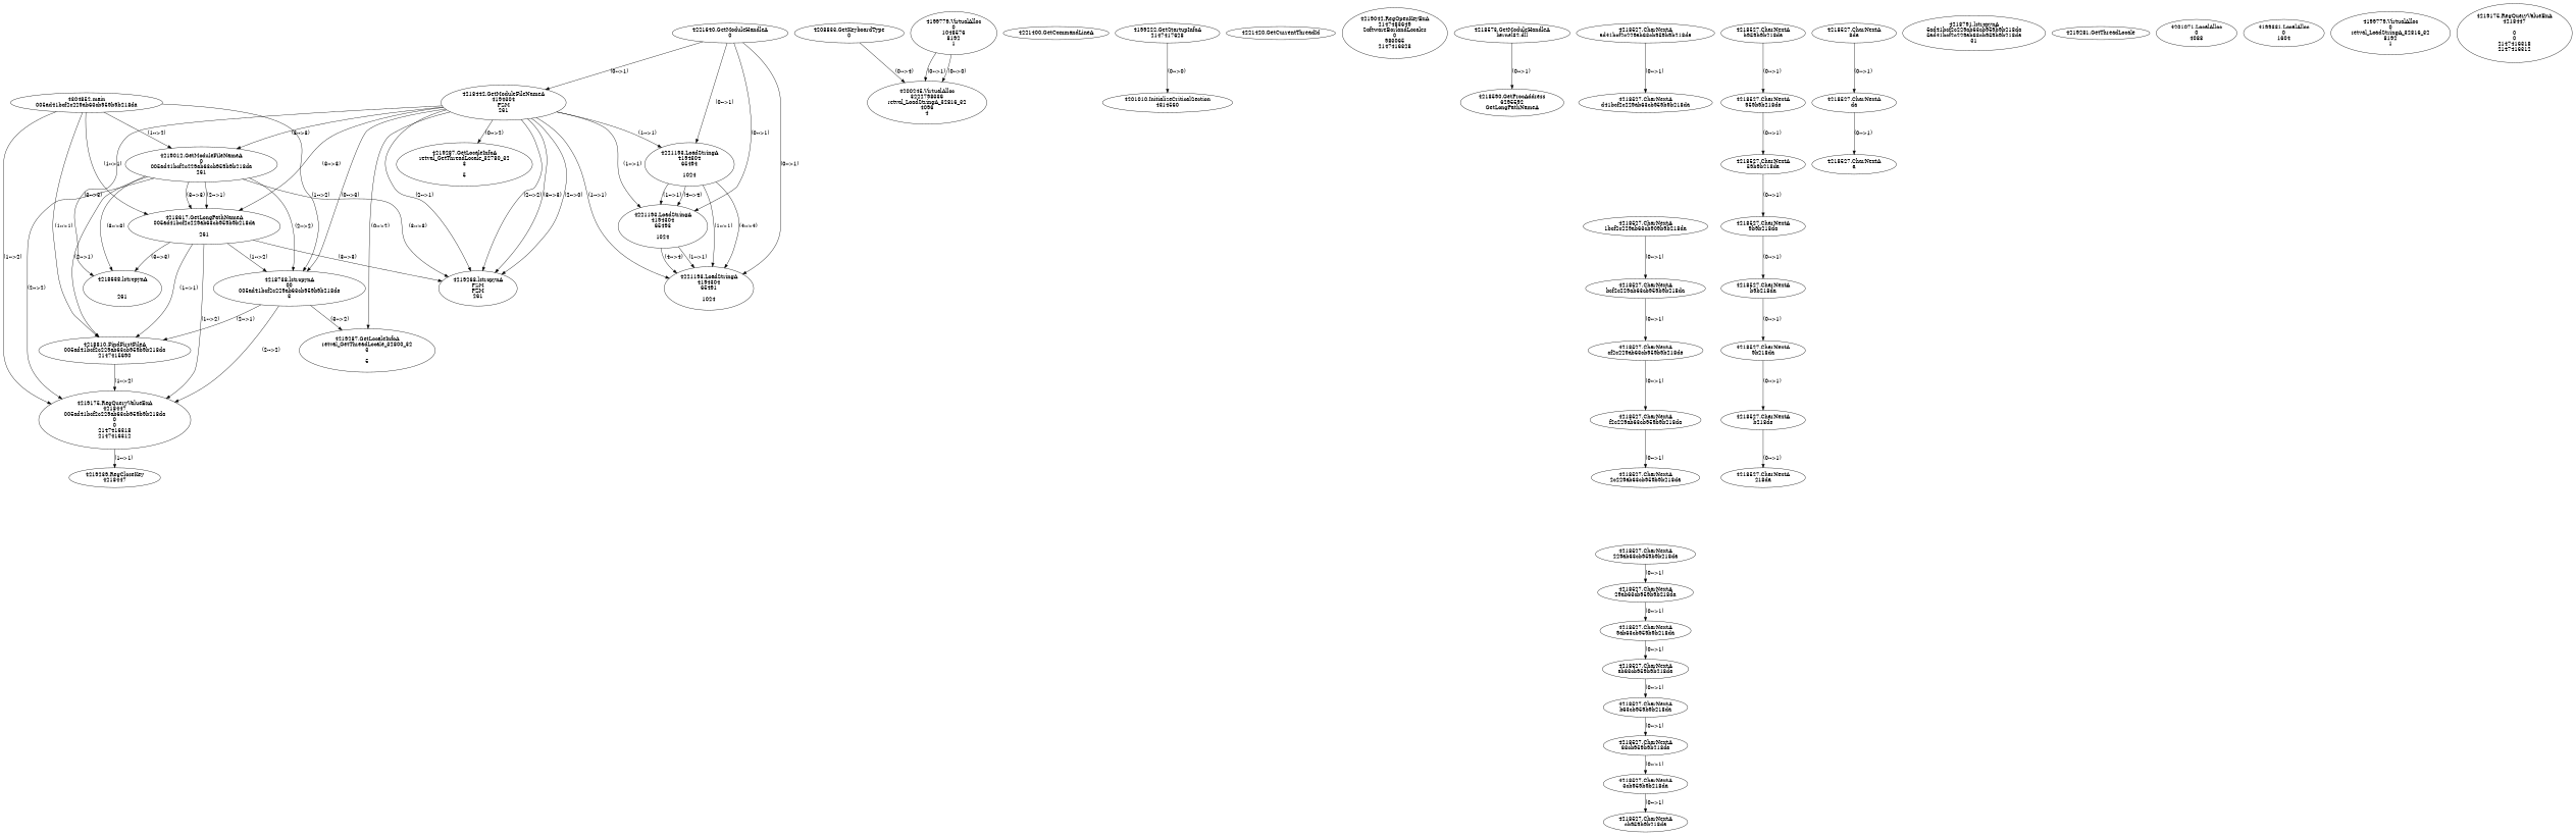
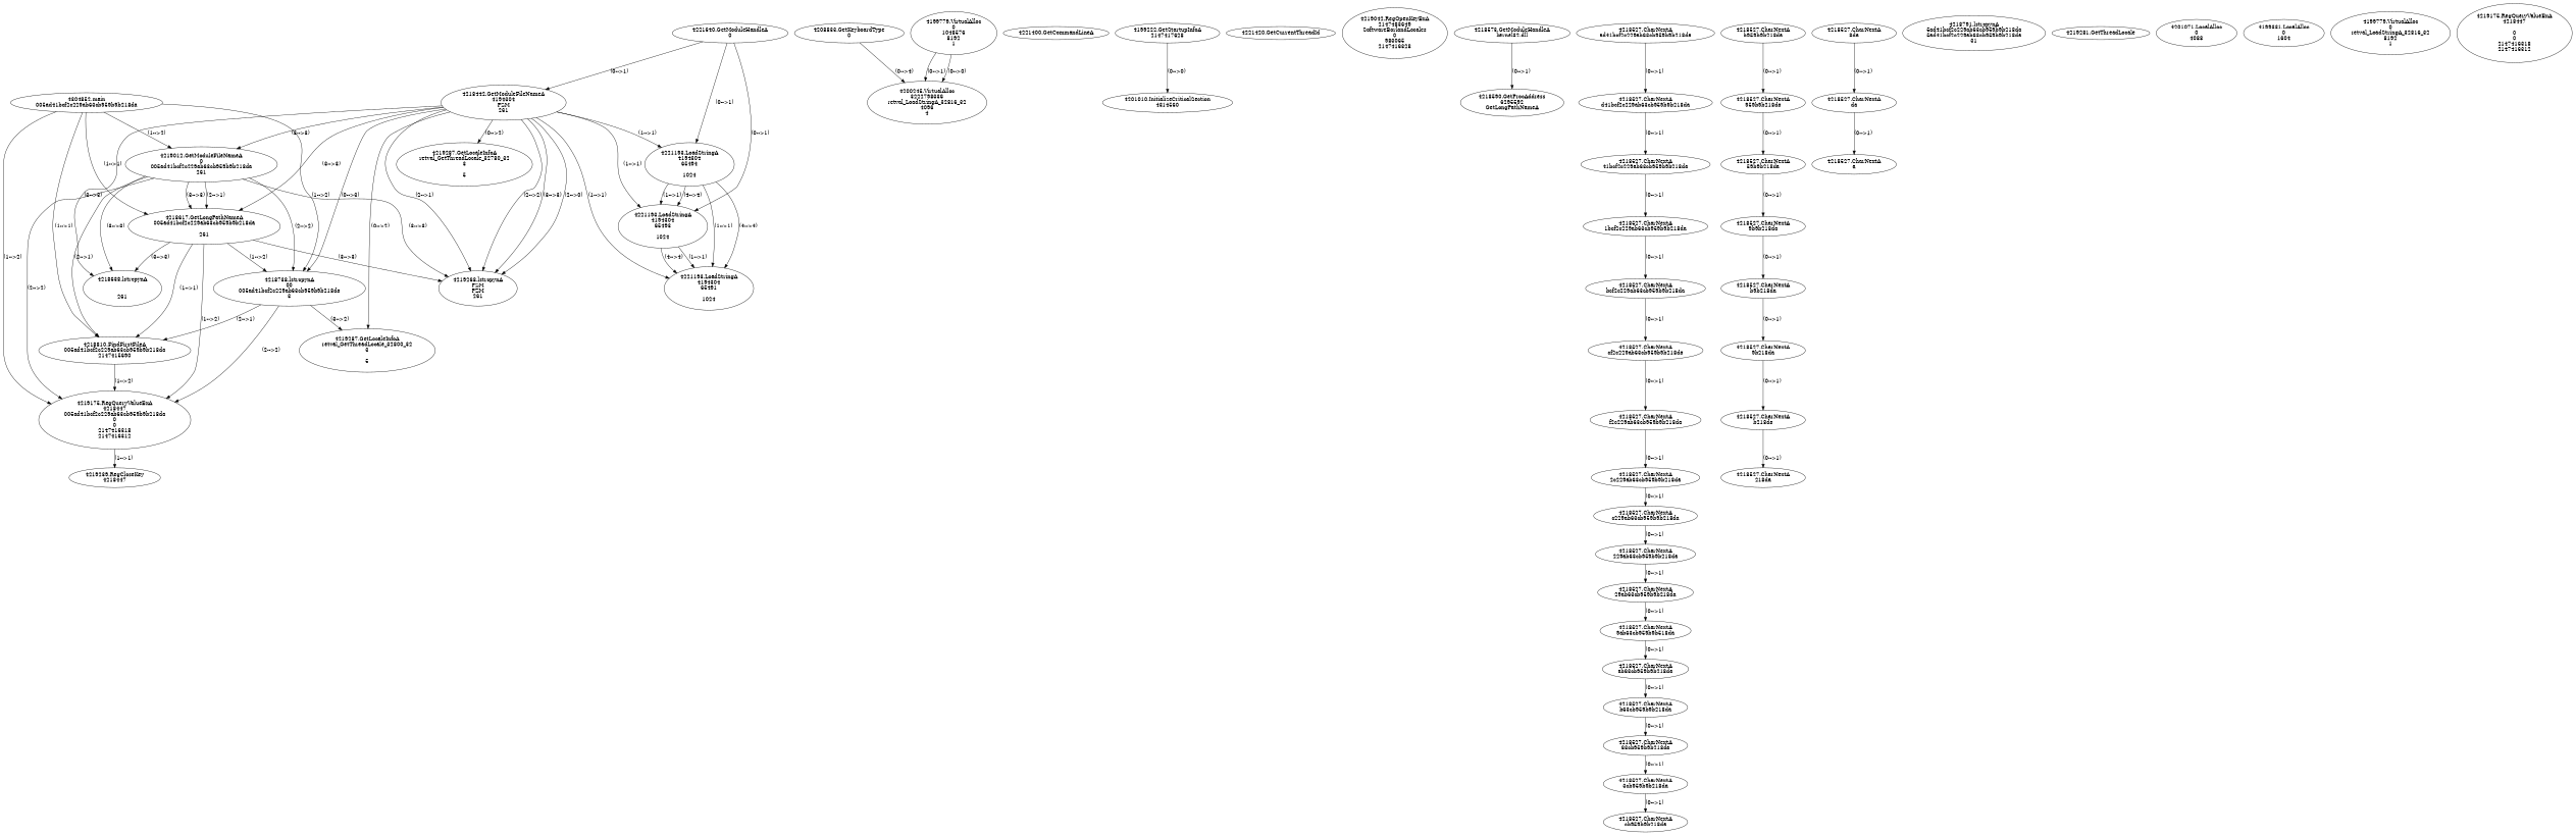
  digraph {
    n1 [label="4304852.main\n005ad41bcf2c229ab63cb959b9b218da"]
    n2 [label="4219012.GetModuleFileNameA\n0\n005ad41bcf2c229ab63cb959b9b218da\n261"]
    n3 [label="4218617.GetLongPathNameA\n005ad41bcf2c229ab63cb959b9b218da\n\n261"]
    n4 [label="4218738.lstrcpynA\n00\n005ad41bcf2c229ab63cb959b9b218da\n3"]
    n5 [label="4218810.FindFirstFileA\n005ad41bcf2c229ab63cb959b9b218da\n2147415690"]
    n6 [label="4219175.RegQueryValueExA\n4218447\n005ad41bcf2c229ab63cb959b9b218da\n0\n0\n2147416318\n2147416312"]
    n7 [label="4219268.lstrcpynA\nPZM\nPZM\n261"]
    n8 [label="4218638.lstrcpynA\n\n\n261"]
    n9 [label="4219287.GetLocaleInfoA\nretval_GetThreadLocale_32800_32\n3\n\n5"]
    n10 [label="4219239.RegCloseKey\n4218447"]
    n11 [label="4221640.GetModuleHandleA\n0"]
    n12 [label="4218442.GetModuleFileNameA\n4194304\nPZM\n261"]
    n13 [label="4221193.LoadStringA\n4194304\n65494\n\n1024"]
    n14 [label="4221193.LoadStringA\n4194304\n65493\n\n1024"]
    n15 [label="4221193.LoadStringA\n4194304\n65491\n\n1024"]
    n16 [label="4219287.GetLocaleInfoA\nretval_GetThreadLocale_32780_32\n3\n\n5"]
    n17 [label="4208833.GetKeyboardType\n0"]
    n18 [label="4200245.VirtualAlloc\n3222798336\nretval_LoadStringA_32816_32\n4096\n4"]
    n19 [label="4221400.GetCommandLineA\n"]
    n20 [label="4199222.GetStartupInfoA\n2147417628"]
    n21 [label="4201010.InitializeCriticalSection\n4314560"]
    n22 [label="4221420.GetCurrentThreadId\n"]
    n23 [label="4219042.RegOpenKeyExA\n2147483649\nSoftware\Borland\Locales\n0\n983065\n2147416328"]
    n24 [label="4218573.GetModuleHandleA\nkernel32.dll"]
    n25 [label="4218590.GetProcAddress\n6295592\nGetLongPathNameA"]
    n26 [label="4218527.CharNextA\nad41bcf2c229ab63cb959b9b218da"]
    n27 [label="4218527.CharNextA\nd41bcf2c229ab63cb959b9b218da"]
-   n29 [label="4218527.CharNextA\n1bcf2c229ab63cb909b9b218da"]
+   n28 [label="4218527.CharNextA\n41bcf2c229ab63cb959b9b218da"]
+   n29 [label="4218527.CharNextA\n1bcf2c229ab63cb959b9b218da"]
    n30 [label="4218527.CharNextA\nbcf2c229ab63cb959b9b218da"]
    n31 [label="4218527.CharNextA\ncf2c229ab63cb959b9b218da"]
    n32 [label="4218527.CharNextA\nf2c229ab63cb959b9b218da"]
    n33 [label="4218527.CharNextA\n2c229ab63cb959b9b218da"]
+   n34 [label="4218527.CharNextA\nc229ab63cb959b9b218da"]
    n35 [label="4218527.CharNextA\n229ab63cb959b9b218da"]
    n36 [label="4218527.CharNextA\n29ab63cb959b9b218da"]
-   n37 [label="4218527.CharNextA\n9ab63cb959b9b218da"]
+   n37 [label="4218527.CharNextA\n9ab63cb959b9b518da"]
    n38 [label="4218527.CharNextA\nab63cb959b9b218da"]
    n39 [label="4218527.CharNextA\nb63cb959b9b218da"]
    n40 [label="4218527.CharNextA\n63cb959b9b218da"]
    n41 [label="4218527.CharNextA\n3cb959b9b218da"]
    n42 [label="4218527.CharNextA\ncb959b9b218da"]
    n43 [label="4218527.CharNextA\nb959b9b218da"]
    n44 [label="4218527.CharNextA\n959b9b218da"]
    n45 [label="4218527.CharNextA\n59b9b218da"]
    n46 [label="4218527.CharNextA\n9b9b218da"]
    n47 [label="4218527.CharNextA\nb9b218da"]
    n48 [label="4218527.CharNextA\n9b218da"]
    n49 [label="4218527.CharNextA\nb218da"]
    n50 [label="4218527.CharNextA\n218da"]
    n51 [label="4218527.CharNextA\n8da"]
    n52 [label="4218527.CharNextA\nda"]
    n53 [label="4218527.CharNextA\na"]
    n54 [label="4218791.lstrcpynA\n5ad41bcf2c229ab63cb959b9b218da\n5ad41bcf2c229ab63cb959b9b218da\n31"]
    n55 [label="4219281.GetThreadLocale\n"]
    n56 [label="4201071.LocalAlloc\n0\n4088"]
    n57 [label="4199779.VirtualAlloc\n0\n1048576\n8192\n1"]
    n58 [label="4199331.LocalAlloc\n0\n1604"]
    n59 [label="4199779.VirtualAlloc\n0\nretval_LoadStringA_32816_32\n8192\n1"]
    n60 [label="4219175.RegQueryValueExA\n4218447\n\n0\n0\n2147416318\n2147416312"]
    n1 -> n2 [label="(1-->2)"]
    n1 -> n3 [label="(1-->1)"]
    n1 -> n4 [label="(1-->2)"]
    n1 -> n5 [label="(1-->1)"]
    n1 -> n6 [label="(1-->2)"]
    n2 -> n3 [label="(2-->1)"]
    n2 -> n3 [label="(3-->3)"]
    n2 -> n4 [label="(2-->2)"]
    n2 -> n5 [label="(2-->1)"]
    n2 -> n6 [label="(2-->2)"]
    n2 -> n7 [label="(3-->3)"]
    n2 -> n8 [label="(3-->3)"]
    n3 -> n4 [label="(1-->2)"]
    n3 -> n5 [label="(1-->1)"]
    n3 -> n6 [label="(1-->2)"]
    n3 -> n7 [label="(3-->3)"]
    n3 -> n8 [label="(3-->3)"]
    n4 -> n5 [label="(2-->1)"]
    n4 -> n6 [label="(2-->2)"]
    n4 -> n9 [label="(3-->2)"]
    n5 -> n6 [label="(1-->2)"]
    n6 -> n10 [label="(1-->1)"]
    n11 -> n12 [label="(0-->1)"]
    n11 -> n13 [label="(0-->1)"]
    n11 -> n14 [label="(0-->1)"]
-   n11 -> n15 [label="(0-->1)"]
    n12 -> n2 [label="(3-->3)"]
    n12 -> n3 [label="(3-->3)"]
    n12 -> n4 [label="(0-->3)"]
    n12 -> n7 [label="(2-->1)"]
    n12 -> n7 [label="(2-->2)"]
    n12 -> n7 [label="(3-->3)"]
    n12 -> n7 [label="(2-->0)"]
    n12 -> n8 [label="(3-->3)"]
    n12 -> n9 [label="(0-->2)"]
    n12 -> n13 [label="(1-->1)"]
    n12 -> n14 [label="(1-->1)"]
    n12 -> n15 [label="(1-->1)"]
    n12 -> n16 [label="(0-->2)"]
    n13 -> n14 [label="(1-->1)"]
    n13 -> n14 [label="(4-->4)"]
    n13 -> n15 [label="(1-->1)"]
    n13 -> n15 [label="(4-->4)"]
    n14 -> n15 [label="(1-->1)"]
    n14 -> n15 [label="(4-->4)"]
    n17 -> n18 [label="(0-->4)"]
    n20 -> n21 [label="(0-->0)"]
    n24 -> n25 [label="(0-->1)"]
    n26 -> n27 [label="(0-->1)"]
+   n27 -> n28 [label="(0-->1)"]
+   n28 -> n29 [label="(0-->1)"]
    n29 -> n30 [label="(0-->1)"]
    n30 -> n31 [label="(0-->1)"]
    n31 -> n32 [label="(0-->1)"]
    n32 -> n33 [label="(0-->1)"]
+   n33 -> n34 [label="(0-->1)"]
+   n34 -> n35 [label="(0-->1)"]
    n35 -> n36 [label="(0-->1)"]
    n36 -> n37 [label="(0-->1)"]
    n37 -> n38 [label="(0-->1)"]
    n38 -> n39 [label="(0-->1)"]
    n39 -> n40 [label="(0-->1)"]
    n40 -> n41 [label="(0-->1)"]
    n41 -> n42 [label="(0-->1)"]
    n43 -> n44 [label="(0-->1)"]
    n44 -> n45 [label="(0-->1)"]
    n45 -> n46 [label="(0-->1)"]
    n46 -> n47 [label="(0-->1)"]
    n47 -> n48 [label="(0-->1)"]
    n48 -> n49 [label="(0-->1)"]
    n49 -> n50 [label="(0-->1)"]
    n51 -> n52 [label="(0-->1)"]
    n52 -> n53 [label="(0-->1)"]
    n57 -> n18 [label="(0-->1)"]
    n57 -> n18 [label="(0-->0)"]
  }
